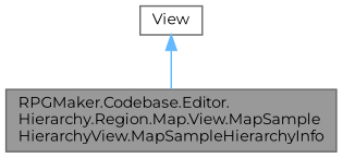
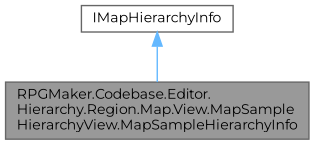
  digraph {
    fontname=Montserrat
    node [color=gray40 fontname=Montserrat fontsize=10 shape=box style=filled]
    n1 [fillcolor=grey60 fontcolor=black height=0.2 label="RPGMaker.Codebase.Editor.\lHierarchy.Region.Map.View.MapSample\lHierarchyView.MapSampleHierarchyInfo" width=0.4]
-   n2 [fillcolor=white height=0.2 label=View width=0.4]
+   n2 [fillcolor=white height=0.2 label=IMapHierarchyInfo width=0.4]
    n2 -> n1 [color=steelblue1 dir=back fontname=Montserrat fontsize=10 labelfontname=Helvetica labelfontsize=10 style=solid]
  }
